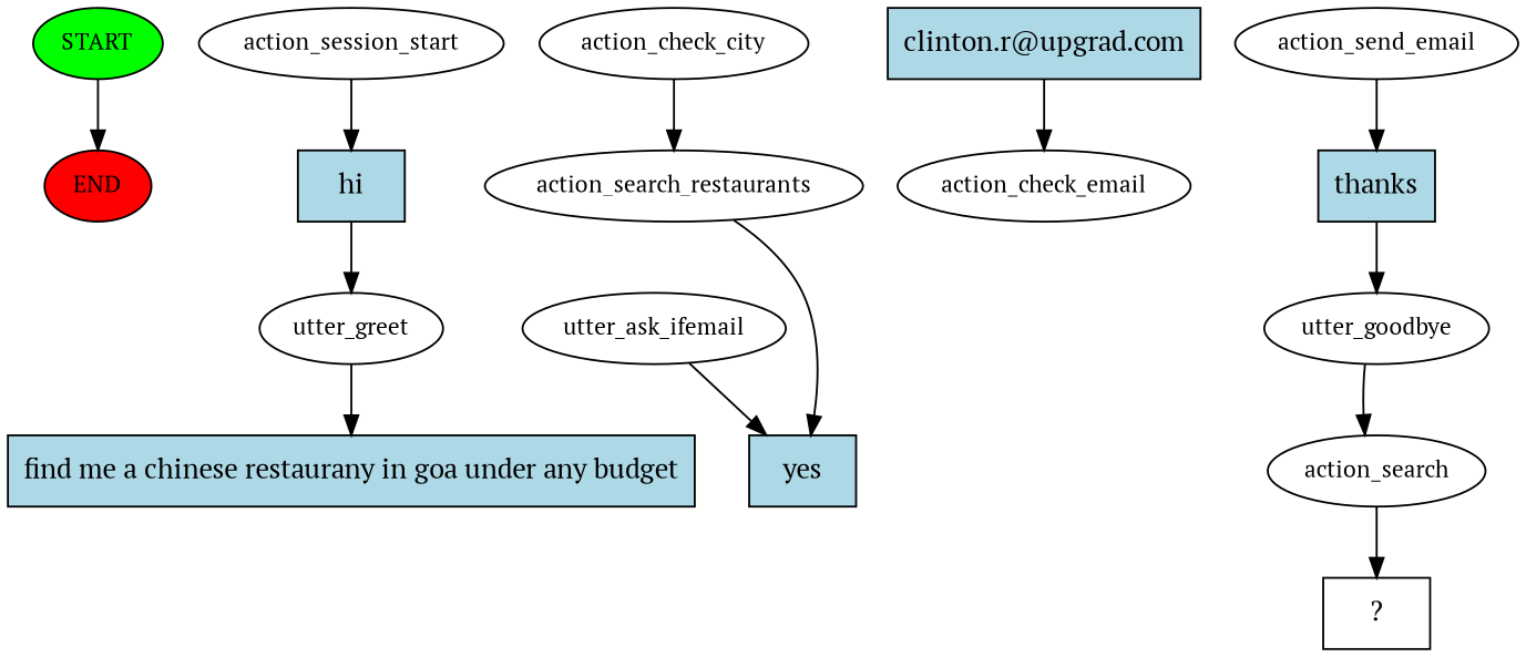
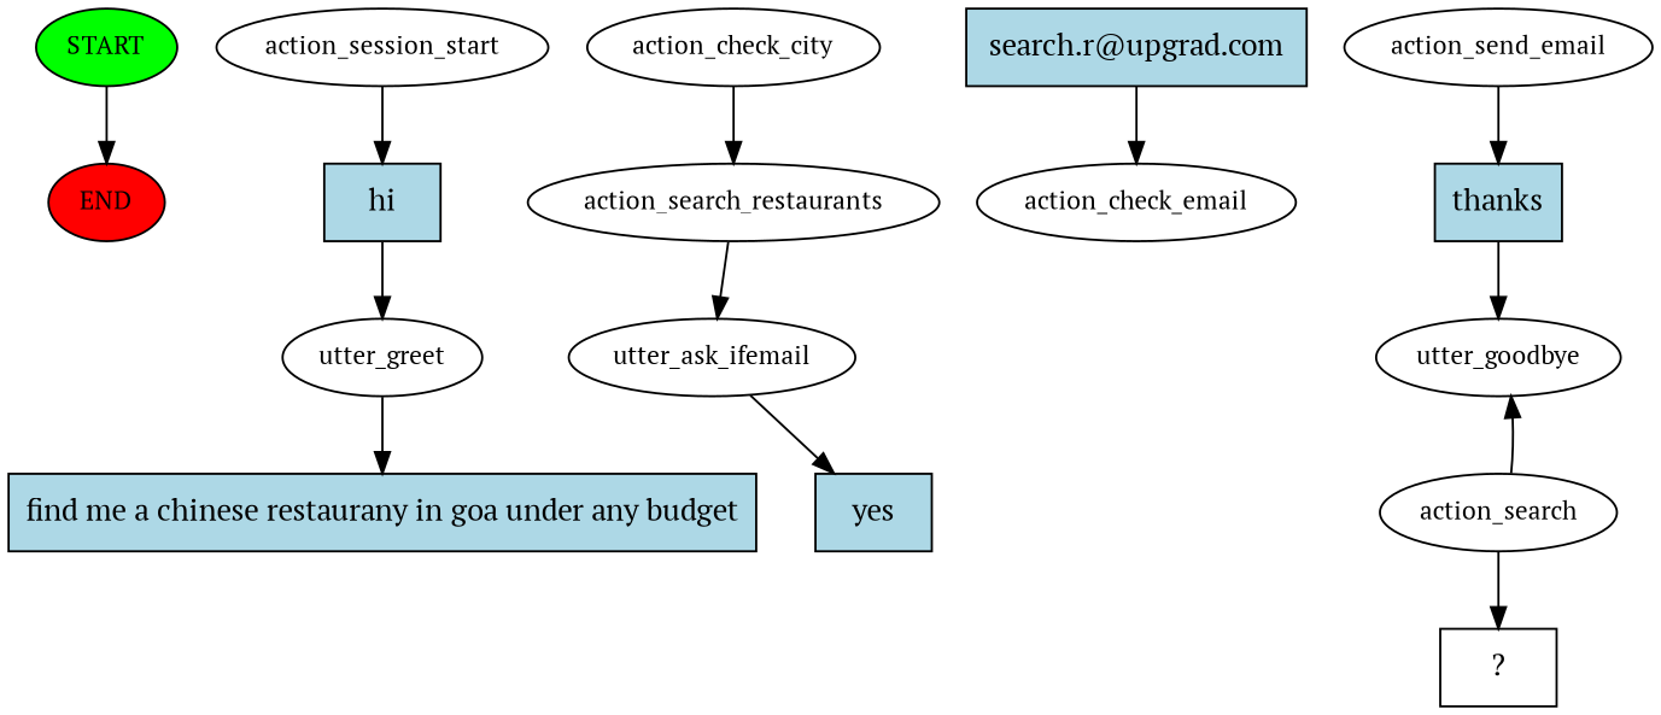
  digraph {
    fontname="PT Serif"
    node [fontname="PT Serif" fontsize=12]
    edge [fontname="PT Serif"]
    n1 [fillcolor=green label=START style=filled]
    n2 [fillcolor=red label=END style=filled]
    n3 [label=action_session_start]
    n4 [fillcolor=lightblue label=hi shape=rect style=filled fontsize=""]
    n5 [label=utter_greet]
    n6 [fillcolor=lightblue label="find me a chinese restaurany in goa under any budget" shape=rect style=filled fontsize=""]
    n7 [label=action_check_city]
    n8 [label=action_search_restaurants]
    n9 [label=utter_ask_ifemail]
    n10 [fillcolor=lightblue label=yes shape=rect style=filled fontsize=""]
-   n11 [fillcolor=lightblue label="clinton.r@upgrad.com" shape=rect style=filled fontsize=""]
+   n11 [fillcolor=lightblue label="search.r@upgrad.com" shape=rect style=filled fontsize=""]
    n12 [label=action_check_email]
    n13 [label=action_send_email]
    n14 [fillcolor=lightblue label=thanks shape=rect style=filled fontsize=""]
    n15 [label=utter_goodbye]
    n16 [label=action_search]
    n17 [label="  ?  " shape=rect fontsize=""]
    n1 -> n2
    n3 -> n4
    n4 -> n5
    n5 -> n6
    n7 -> n8
-   n8 -> n10
+   n8 -> n9
    n9 -> n10
    n11 -> n12
    n13 -> n14
    n14 -> n15
-   n15 -> n16
+   n16 -> n15
    n16 -> n17
  }
